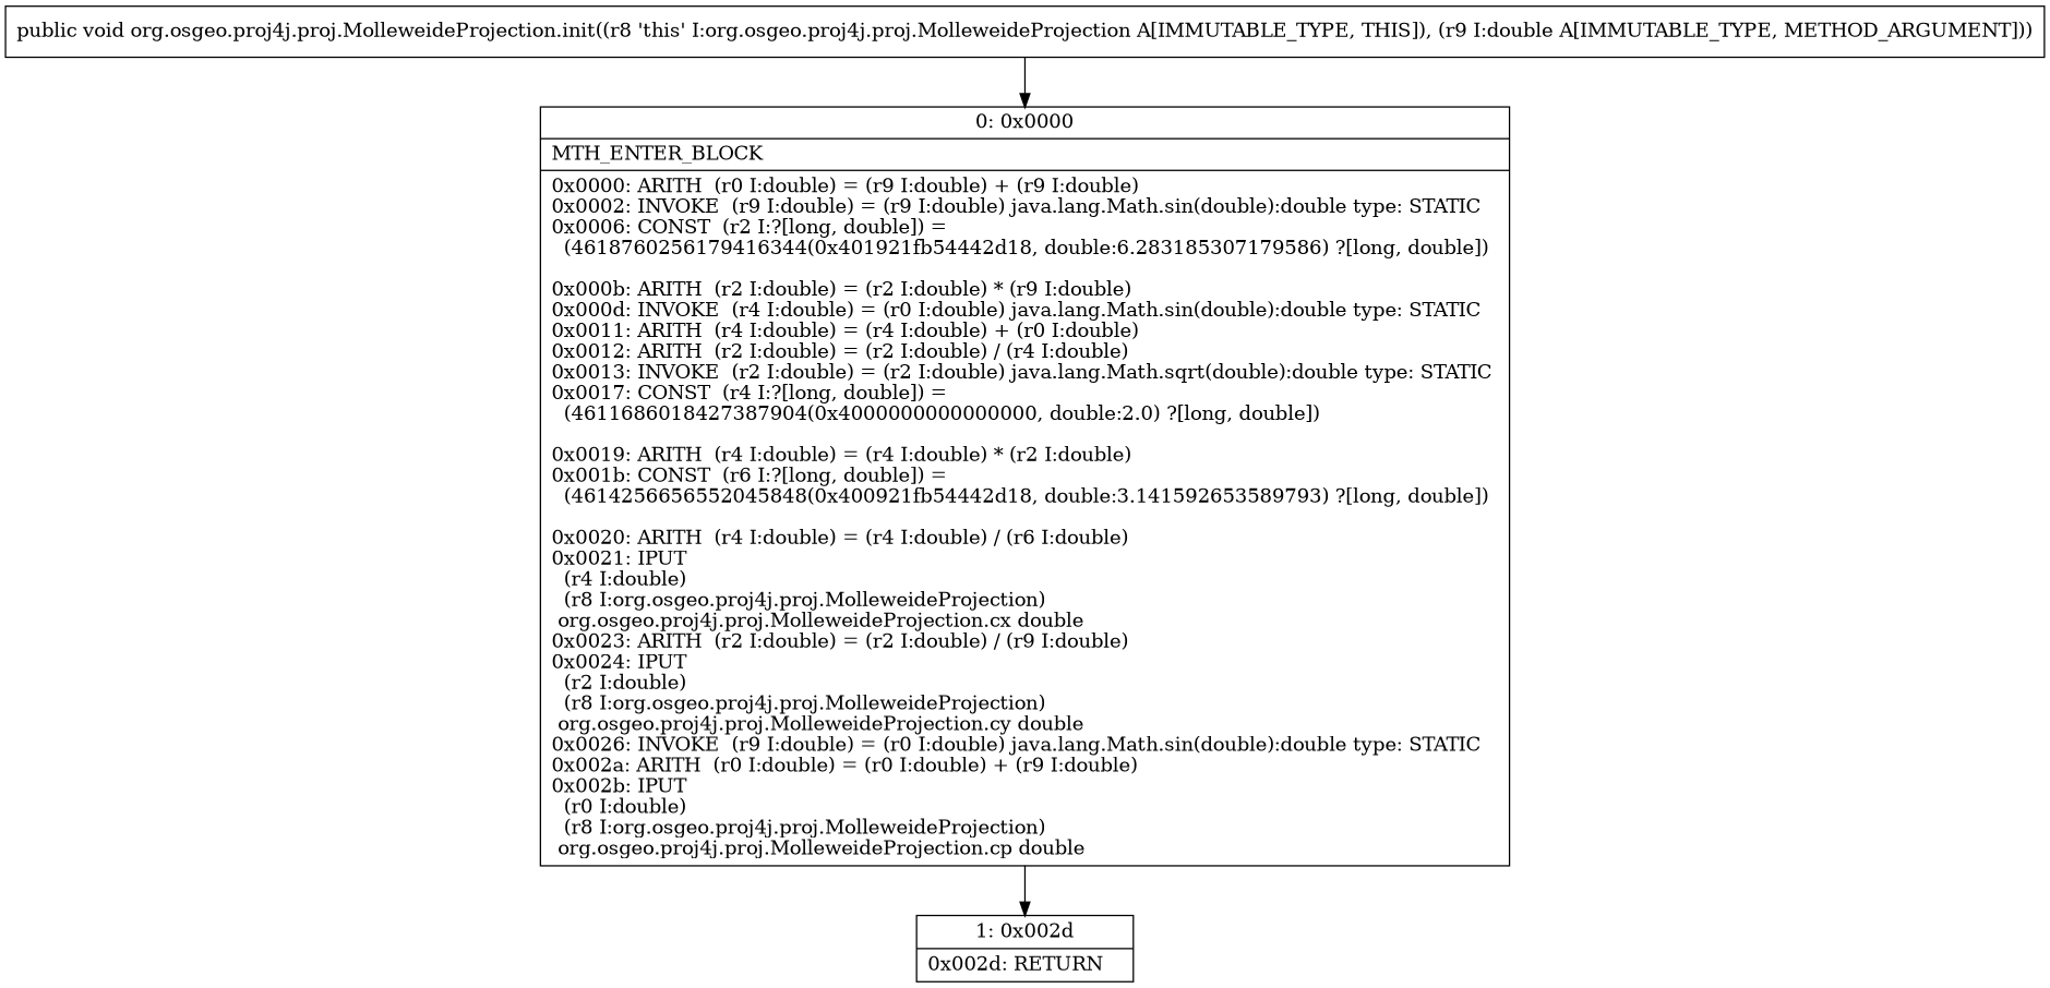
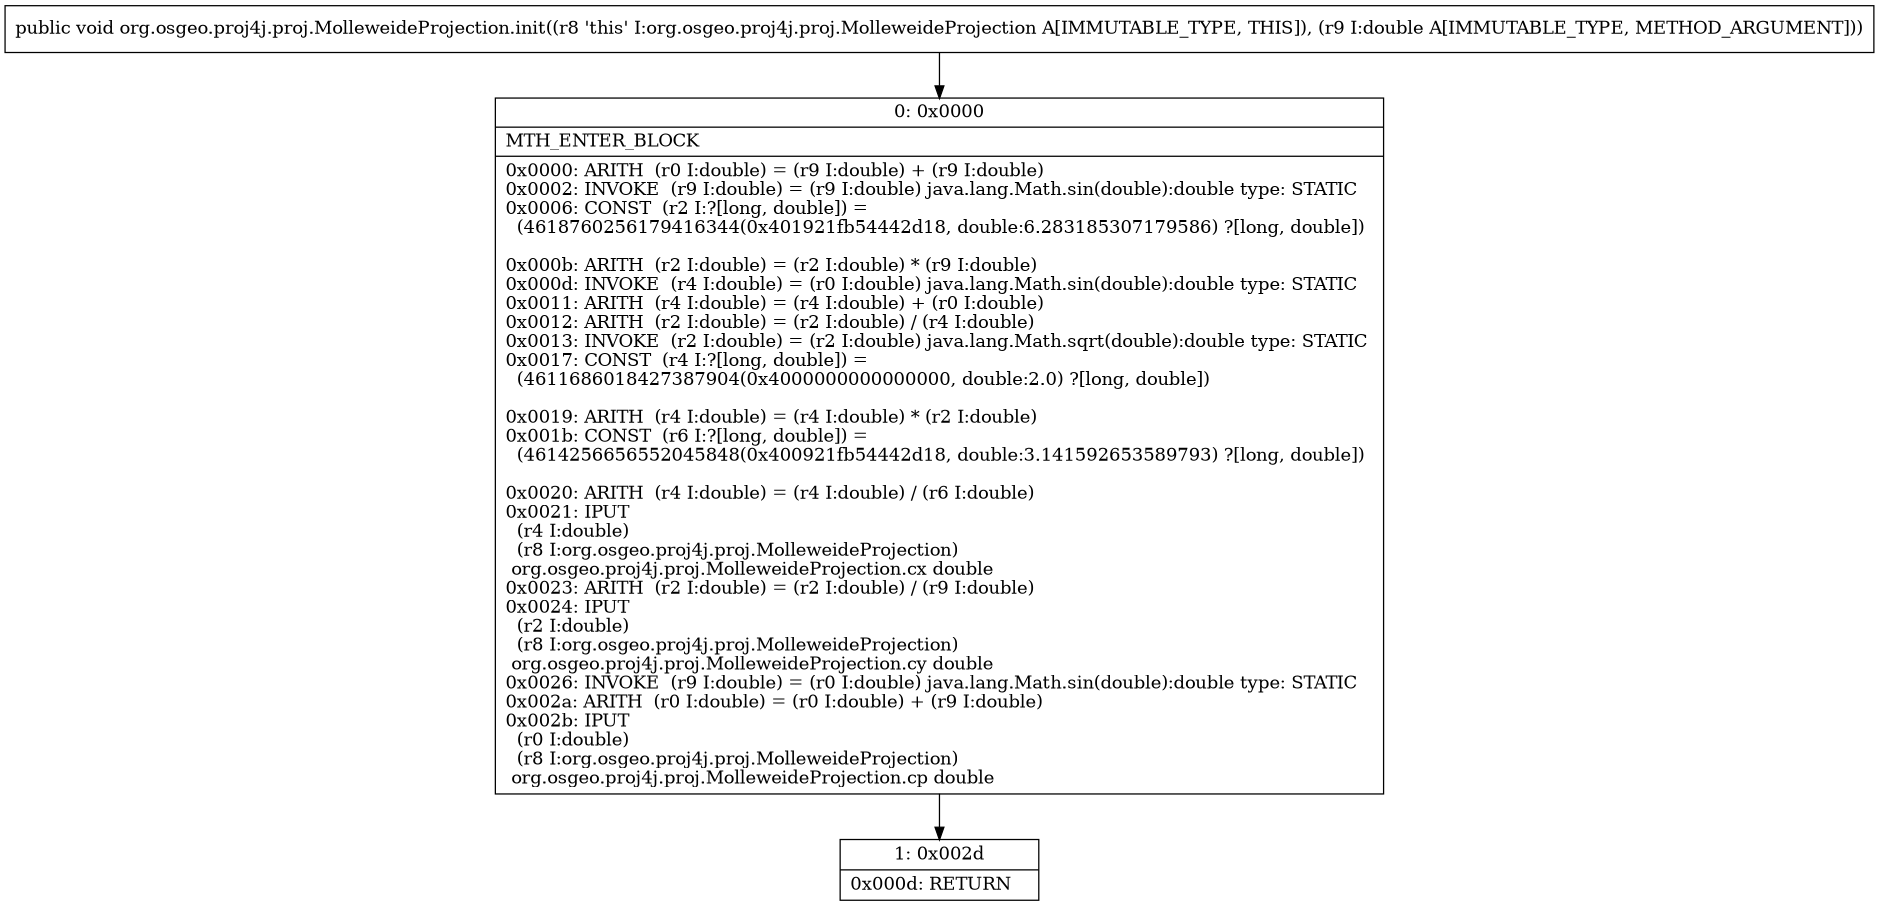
  digraph {
    node [shape=record]
    n1 [label="{0\:\ 0x0000|MTH_ENTER_BLOCK\l|0x0000: ARITH  (r0 I:double) = (r9 I:double) + (r9 I:double) \l0x0002: INVOKE  (r9 I:double) = (r9 I:double) java.lang.Math.sin(double):double type: STATIC \l0x0006: CONST  (r2 I:?[long, double]) = \l  (4618760256179416344(0x401921fb54442d18, double:6.283185307179586) ?[long, double])\l \l0x000b: ARITH  (r2 I:double) = (r2 I:double) * (r9 I:double) \l0x000d: INVOKE  (r4 I:double) = (r0 I:double) java.lang.Math.sin(double):double type: STATIC \l0x0011: ARITH  (r4 I:double) = (r4 I:double) + (r0 I:double) \l0x0012: ARITH  (r2 I:double) = (r2 I:double) \/ (r4 I:double) \l0x0013: INVOKE  (r2 I:double) = (r2 I:double) java.lang.Math.sqrt(double):double type: STATIC \l0x0017: CONST  (r4 I:?[long, double]) = \l  (4611686018427387904(0x4000000000000000, double:2.0) ?[long, double])\l \l0x0019: ARITH  (r4 I:double) = (r4 I:double) * (r2 I:double) \l0x001b: CONST  (r6 I:?[long, double]) = \l  (4614256656552045848(0x400921fb54442d18, double:3.141592653589793) ?[long, double])\l \l0x0020: ARITH  (r4 I:double) = (r4 I:double) \/ (r6 I:double) \l0x0021: IPUT  \l  (r4 I:double)\l  (r8 I:org.osgeo.proj4j.proj.MolleweideProjection)\l org.osgeo.proj4j.proj.MolleweideProjection.cx double \l0x0023: ARITH  (r2 I:double) = (r2 I:double) \/ (r9 I:double) \l0x0024: IPUT  \l  (r2 I:double)\l  (r8 I:org.osgeo.proj4j.proj.MolleweideProjection)\l org.osgeo.proj4j.proj.MolleweideProjection.cy double \l0x0026: INVOKE  (r9 I:double) = (r0 I:double) java.lang.Math.sin(double):double type: STATIC \l0x002a: ARITH  (r0 I:double) = (r0 I:double) + (r9 I:double) \l0x002b: IPUT  \l  (r0 I:double)\l  (r8 I:org.osgeo.proj4j.proj.MolleweideProjection)\l org.osgeo.proj4j.proj.MolleweideProjection.cp double \l}"]
-   n2 [label="{1\:\ 0x002d|0x002d: RETURN   \l}"]
+   n2 [label="{1\:\ 0x002d|0x000d: RETURN   \l}"]
    n3 [label="{public void org.osgeo.proj4j.proj.MolleweideProjection.init((r8 'this' I:org.osgeo.proj4j.proj.MolleweideProjection A[IMMUTABLE_TYPE, THIS]), (r9 I:double A[IMMUTABLE_TYPE, METHOD_ARGUMENT])) }"]
    n1 -> n2
    n3 -> n1
  }
